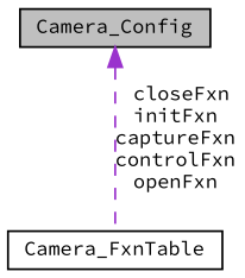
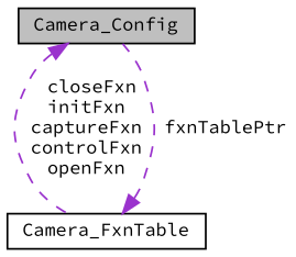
  digraph {
    fontname="Source Code Pro"
    node [color=black fontname="Source Code Pro" fontsize=10 shape=record style=filled]
    edge [color=darkorchid3 dir=back fontname="Source Code Pro" fontsize=10 labelfontname=Helvetica labelfontsize=10 style=dashed]
    n1 [fillcolor=grey75 fontcolor=black height=0.2 label=Camera_Config width=0.4]
    n2 [fillcolor=white height=0.2 label=Camera_FxnTable width=0.4]
    n1 -> n2 [label=" closeFxn\ninitFxn\ncaptureFxn\ncontrolFxn\nopenFxn"]
+   n2 -> n1 [label=" fxnTablePtr"]
  }
